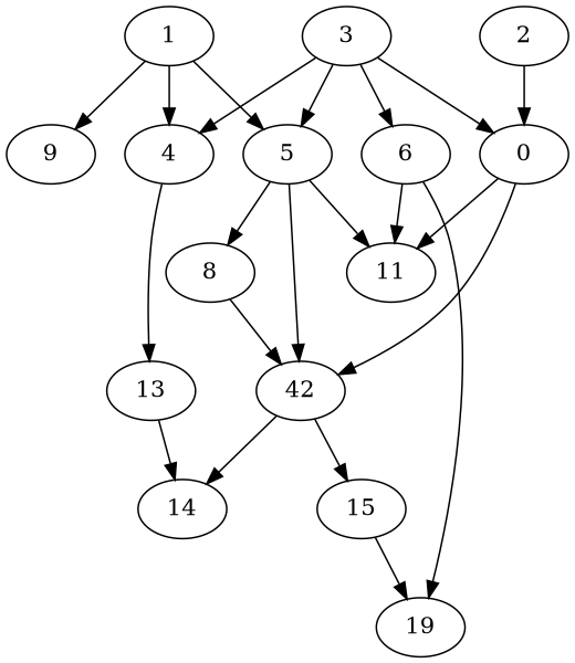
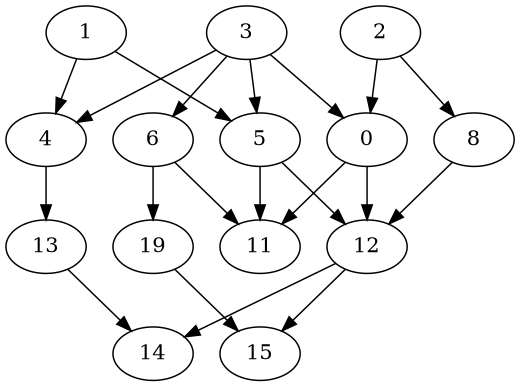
  digraph {
    node [alpha=0.10]
    1 [expect_size=28022784]
    4 [alpha=0.07 expect_size=50971648]
    5 [alpha=0.12 expect_size=29405184]
-   9 [alpha=0.03 expect_size=41257984]
    13 [expect_size=35436544]
    11 [alpha=0.02 expect_size=48857088]
-   12 [expect_size=24325120 label=42]
+   12 [expect_size=24325120]
    15 [alpha=0.13 expect_size=29485056]
    14 [alpha=0.00 expect_size=13564928]
    2 [alpha=0.05 expect_size=38995968]
    n11 [alpha=0.15 expect_size=14101504 label=0]
    8 [alpha=0.14 expect_size=11287552]
    3 [alpha=0.11 expect_size=20954112]
    6 [alpha=0.14 expect_size=43095040]
    n15 [alpha=0.09 expect_size=42407936 label=19]
    1 -> 4
    1 -> 5
-   1 -> 9
    4 -> 13
    5 -> 11
    5 -> 12
    13 -> 14
    12 -> 15
    12 -> 14
    2 -> n11
-   5 -> 8
+   2 -> 8
    n11 -> 11
    n11 -> 12
    8 -> 12
    3 -> 4
    3 -> 5
    3 -> n11
    3 -> 6
    6 -> 11
    6 -> n15
-   15 -> n15
+   n15 -> 15
  }
